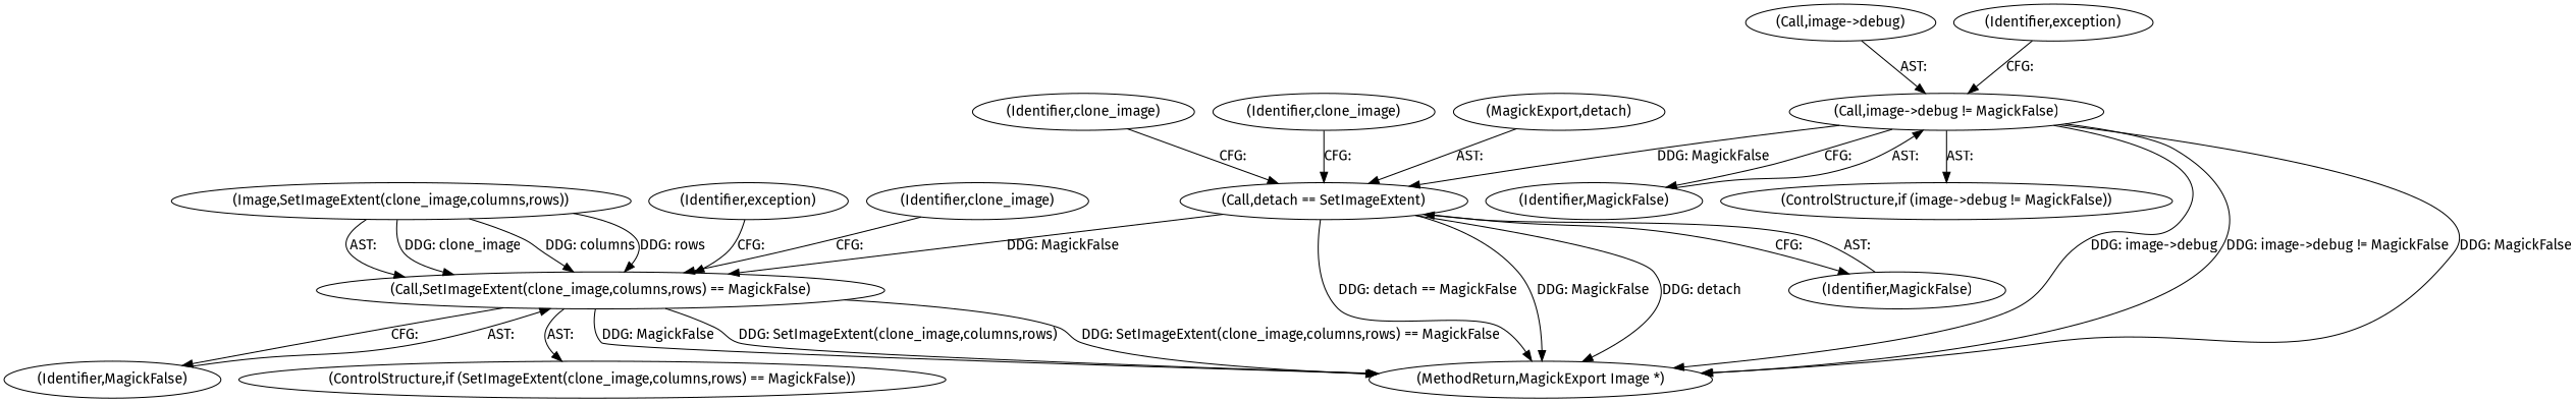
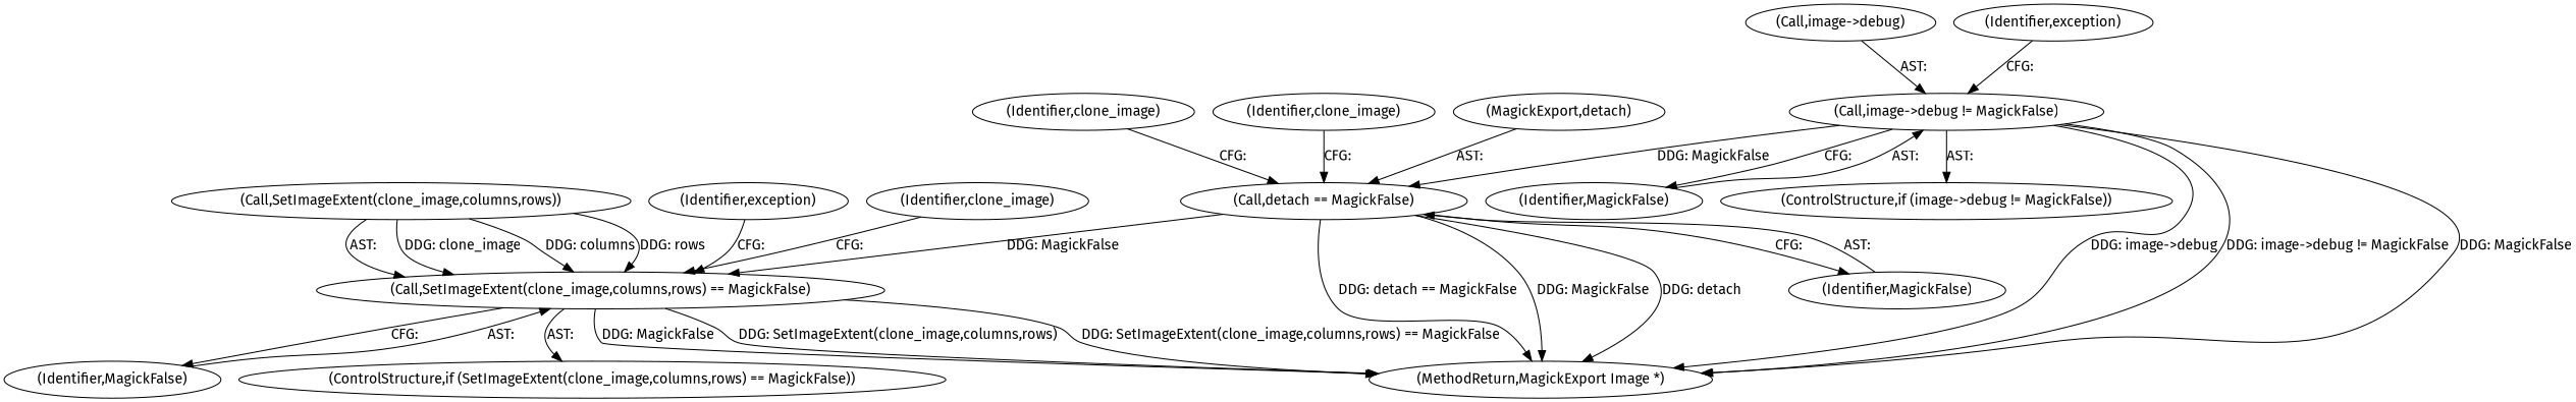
  digraph {
    fontname="Fira Sans"
    node [fontname="Fira Sans"]
    edge [fontname="Fira Sans"]
    n1 [label="(Call,image->debug != MagickFalse)"]
-   n2 [label="(Call,detach == SetImageExtent)"]
+   n2 [label="(Call,detach == MagickFalse)"]
    n3 [label="(Identifier,MagickFalse)"]
    n4 [label="(ControlStructure,if (image->debug != MagickFalse))"]
    n5 [label="(MethodReturn,MagickExport Image *)"]
    n6 [label="(Call,SetImageExtent(clone_image,columns,rows) == MagickFalse)"]
    n7 [label="(Identifier,MagickFalse)"]
    n8 [label="(Identifier,MagickFalse)"]
    n9 [label="(ControlStructure,if (SetImageExtent(clone_image,columns,rows) == MagickFalse))"]
    n10 [label="(Identifier,clone_image)"]
    n11 [label="(Call,image->debug)"]
    n12 [label="(Identifier,clone_image)"]
-   n13 [label="(Image,SetImageExtent(clone_image,columns,rows))"]
+   n13 [label="(Call,SetImageExtent(clone_image,columns,rows))"]
    n14 [label="(Identifier,exception)"]
    n15 [label="(Identifier,exception)"]
    n16 [label="(MagickExport,detach)"]
    n17 [label="(Identifier,clone_image)"]
    n1 -> n2 [label="DDG: MagickFalse"]
    n1 -> n3 [label="CFG: "]
    n1 -> n4 [label="AST: "]
    n1 -> n5 [label="DDG: image->debug"]
    n1 -> n5 [label="DDG: image->debug != MagickFalse"]
    n1 -> n5 [label="DDG: MagickFalse"]
    n2 -> n5 [label="DDG: detach == MagickFalse"]
    n2 -> n5 [label="DDG: MagickFalse"]
    n2 -> n5 [label="DDG: detach"]
    n2 -> n6 [label="DDG: MagickFalse"]
    n2 -> n7 [label="CFG: "]
    n3 -> n1 [label="AST: "]
    n6 -> n5 [label="DDG: MagickFalse"]
    n6 -> n5 [label="DDG: SetImageExtent(clone_image,columns,rows)"]
    n6 -> n5 [label="DDG: SetImageExtent(clone_image,columns,rows) == MagickFalse"]
    n6 -> n8 [label="CFG: "]
    n6 -> n9 [label="AST: "]
    n7 -> n2 [label="AST: "]
    n8 -> n6 [label="AST: "]
    n10 -> n2 [label="CFG: "]
    n11 -> n1 [label="AST: "]
    n12 -> n2 [label="CFG: "]
    n13 -> n6 [label="AST: "]
    n13 -> n6 [label="DDG: clone_image"]
    n13 -> n6 [label="DDG: columns"]
    n13 -> n6 [label="DDG: rows"]
    n14 -> n1 [label="CFG: "]
    n15 -> n6 [label="CFG: "]
    n16 -> n2 [label="AST: "]
    n17 -> n6 [label="CFG: "]
  }
